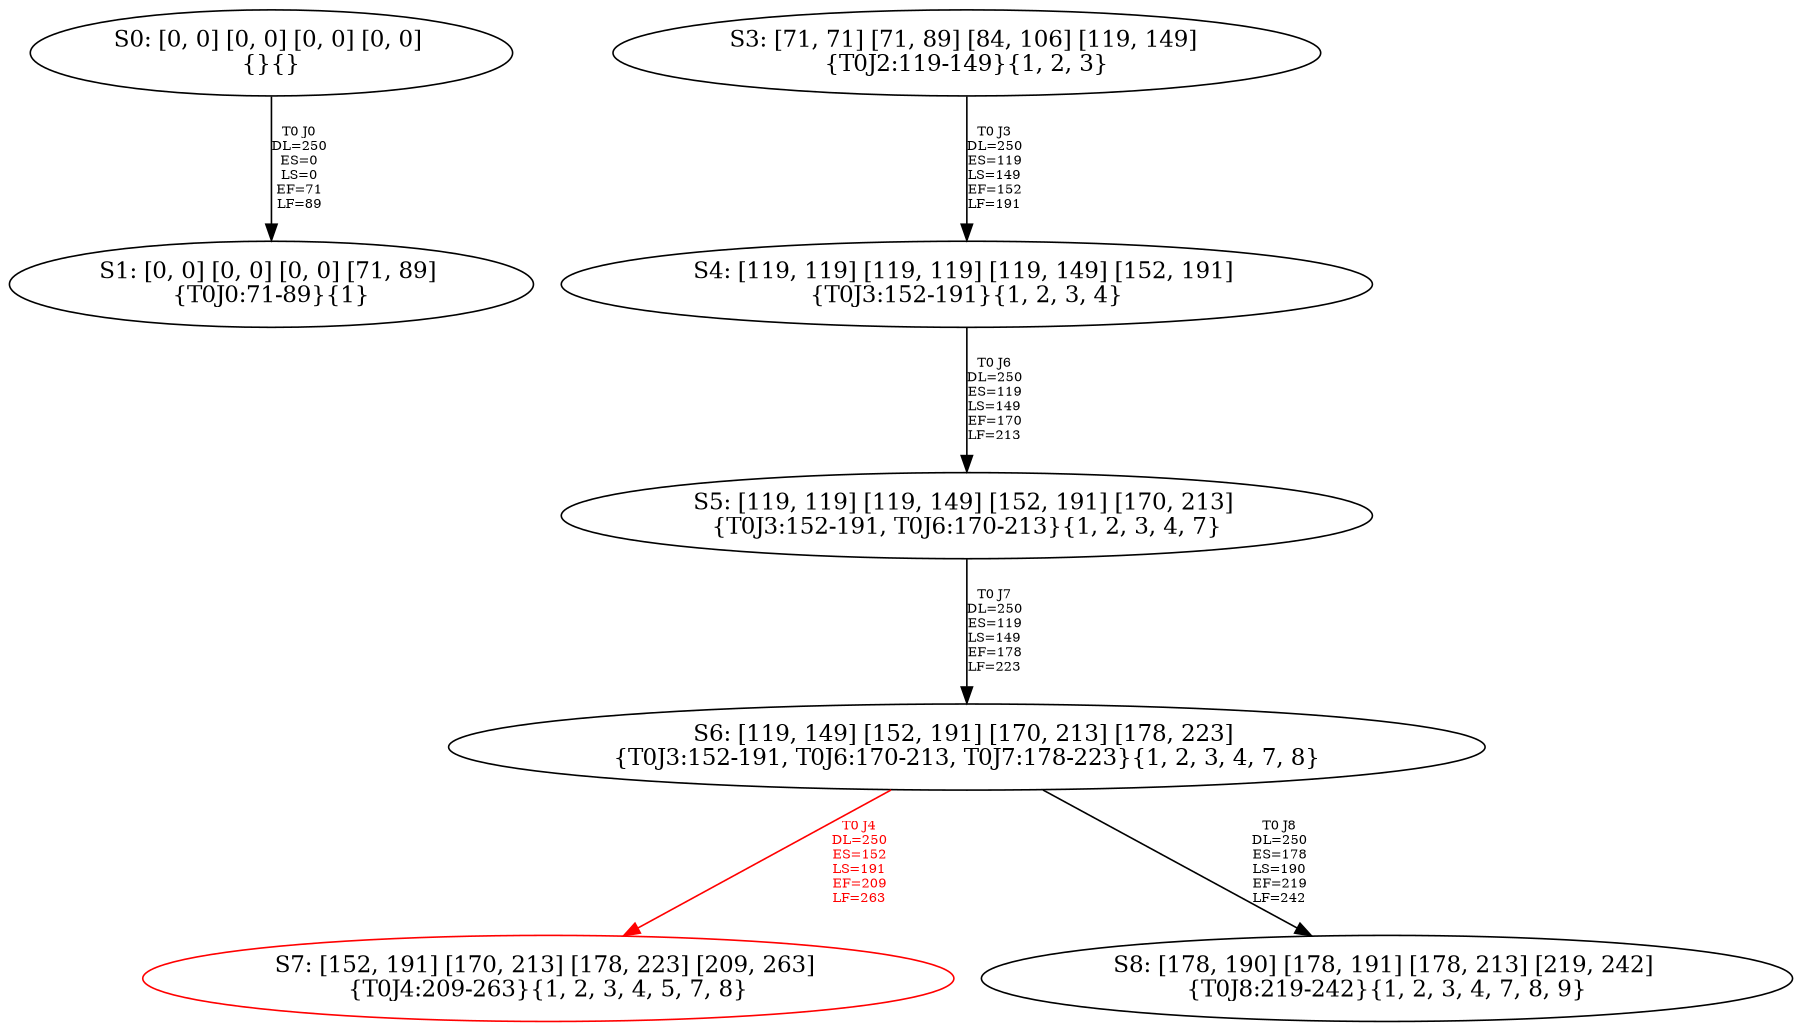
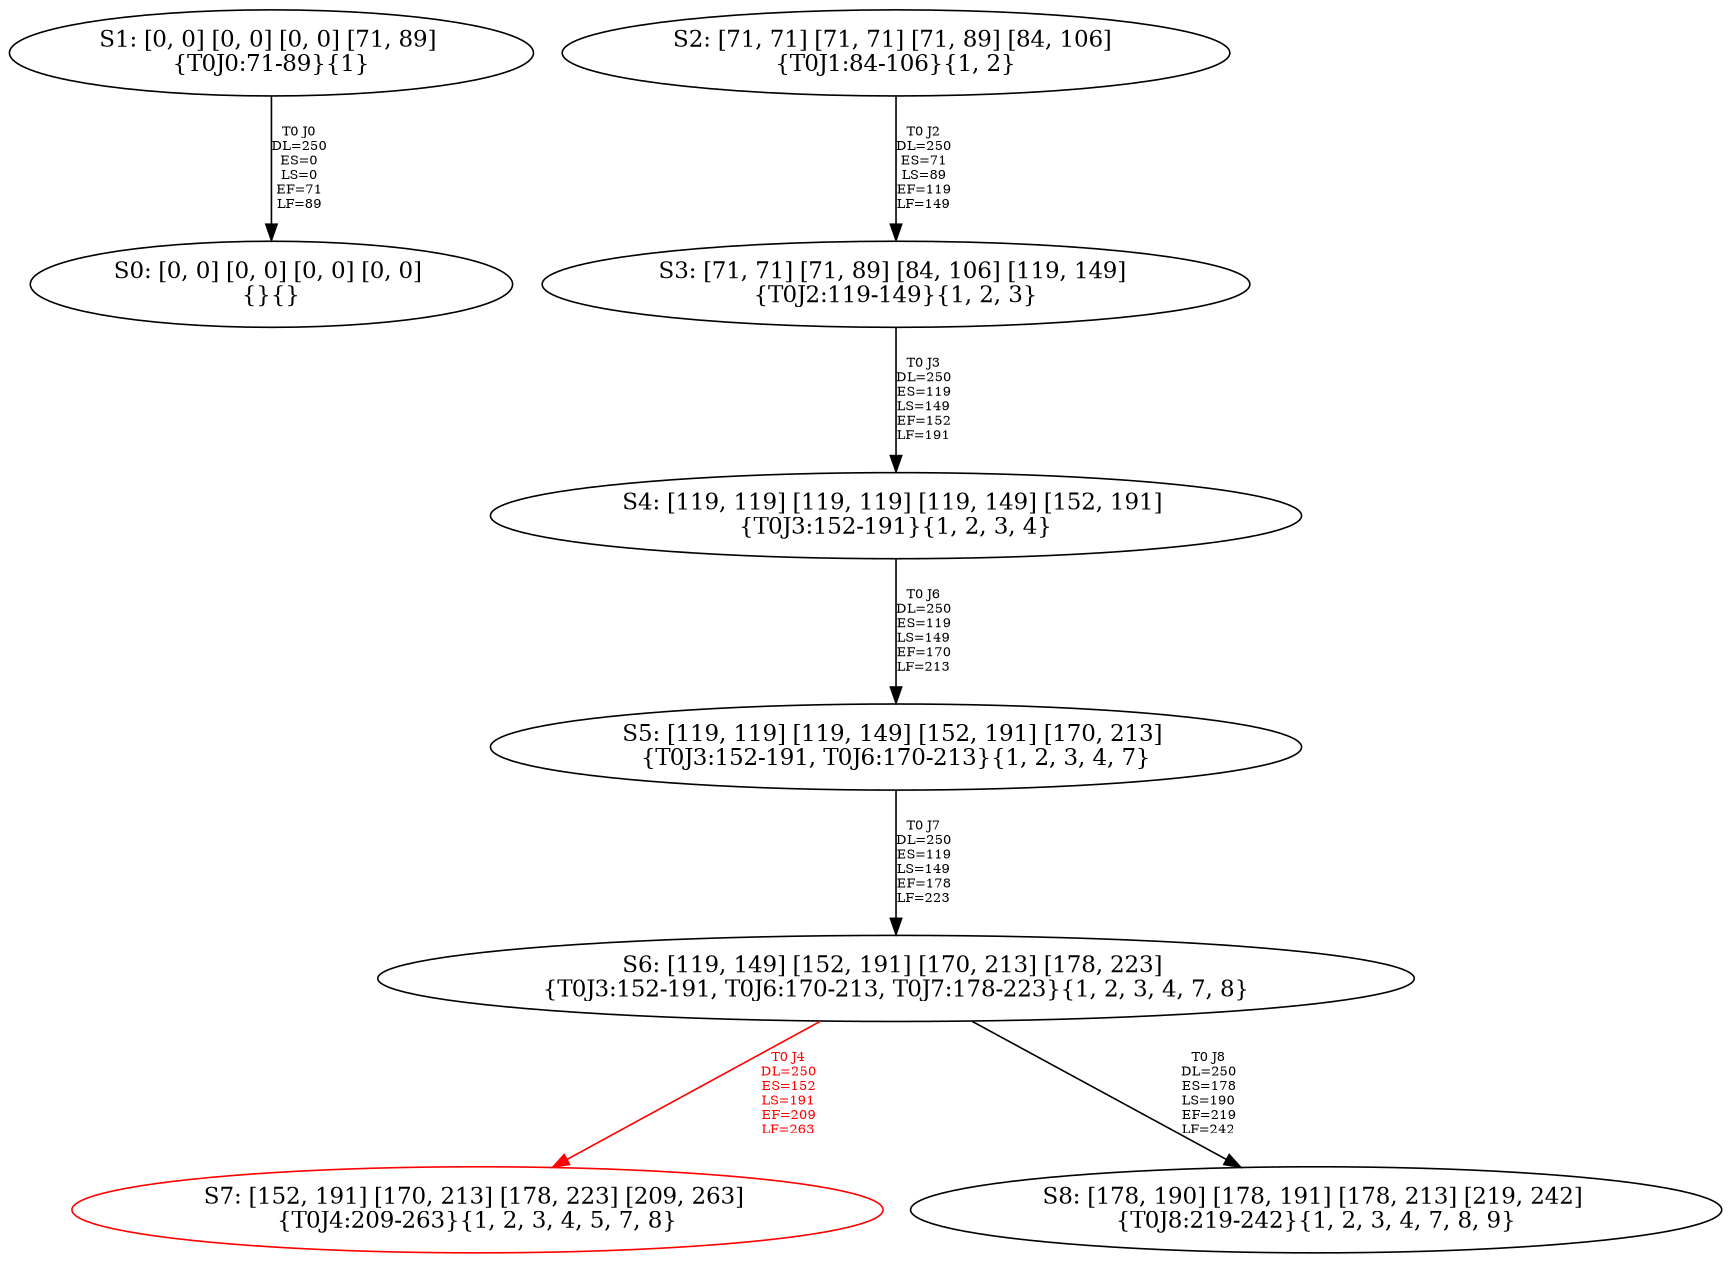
  digraph {
    edge [fontsize=8]
    n1 [label="S0: [0, 0] [0, 0] [0, 0] [0, 0] \n{}{}"]
    n2 [label="S1: [0, 0] [0, 0] [0, 0] [71, 89] \n{T0J0:71-89}{1}"]
+   n3 [label="S2: [71, 71] [71, 71] [71, 89] [84, 106] \n{T0J1:84-106}{1, 2}"]
    n4 [label="S3: [71, 71] [71, 89] [84, 106] [119, 149] \n{T0J2:119-149}{1, 2, 3}"]
    n5 [label="S4: [119, 119] [119, 119] [119, 149] [152, 191] \n{T0J3:152-191}{1, 2, 3, 4}"]
    n6 [label="S5: [119, 119] [119, 149] [152, 191] [170, 213] \n{T0J3:152-191, T0J6:170-213}{1, 2, 3, 4, 7}"]
    n7 [label="S6: [119, 149] [152, 191] [170, 213] [178, 223] \n{T0J3:152-191, T0J6:170-213, T0J7:178-223}{1, 2, 3, 4, 7, 8}"]
    n8 [color=Red label="S7: [152, 191] [170, 213] [178, 223] [209, 263] \n{T0J4:209-263}{1, 2, 3, 4, 5, 7, 8}"]
    n9 [label="S8: [178, 190] [178, 191] [178, 213] [219, 242] \n{T0J8:219-242}{1, 2, 3, 4, 7, 8, 9}"]
-   n1 -> n2 [label="T0 J0\nDL=250\nES=0\nLS=0\nEF=71\nLF=89"]
+   n2 -> n1 [label="T0 J0\nDL=250\nES=0\nLS=0\nEF=71\nLF=89"]
+   n3 -> n4 [label="T0 J2\nDL=250\nES=71\nLS=89\nEF=119\nLF=149"]
    n4 -> n5 [label="T0 J3\nDL=250\nES=119\nLS=149\nEF=152\nLF=191"]
    n5 -> n6 [label="T0 J6\nDL=250\nES=119\nLS=149\nEF=170\nLF=213"]
    n6 -> n7 [label="T0 J7\nDL=250\nES=119\nLS=149\nEF=178\nLF=223"]
    n7 -> n8 [color=Red fontcolor=Red label="T0 J4\nDL=250\nES=152\nLS=191\nEF=209\nLF=263"]
    n7 -> n9 [label="T0 J8\nDL=250\nES=178\nLS=190\nEF=219\nLF=242"]
  }
